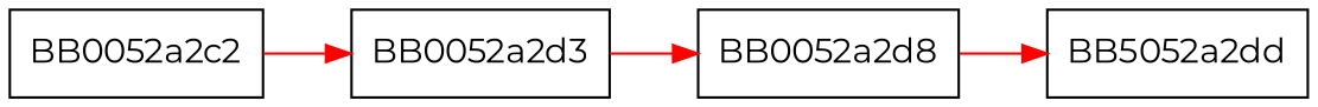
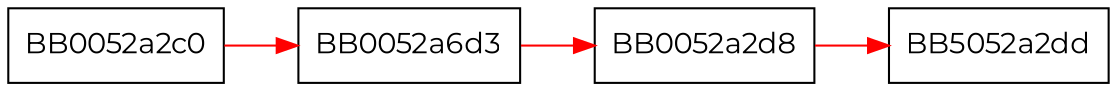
  digraph {
    fontname=Montserrat
    rankdir=LR
    splines=ortho
    node [fontname=Montserrat shape=box]
    edge [color=red fontname=Montserrat]
-   BB0052a2c0 [label=BB0052a2c2]
-   BB0052a2d3
+   BB0052a2c0
+   BB0052a2d3 [label=BB0052a6d3]
    BB0052a2d8
    n4 [label=BB5052a2dd]
    BB0052a2c0 -> BB0052a2d3
    BB0052a2d3 -> BB0052a2d8
    BB0052a2d8 -> n4
  }
